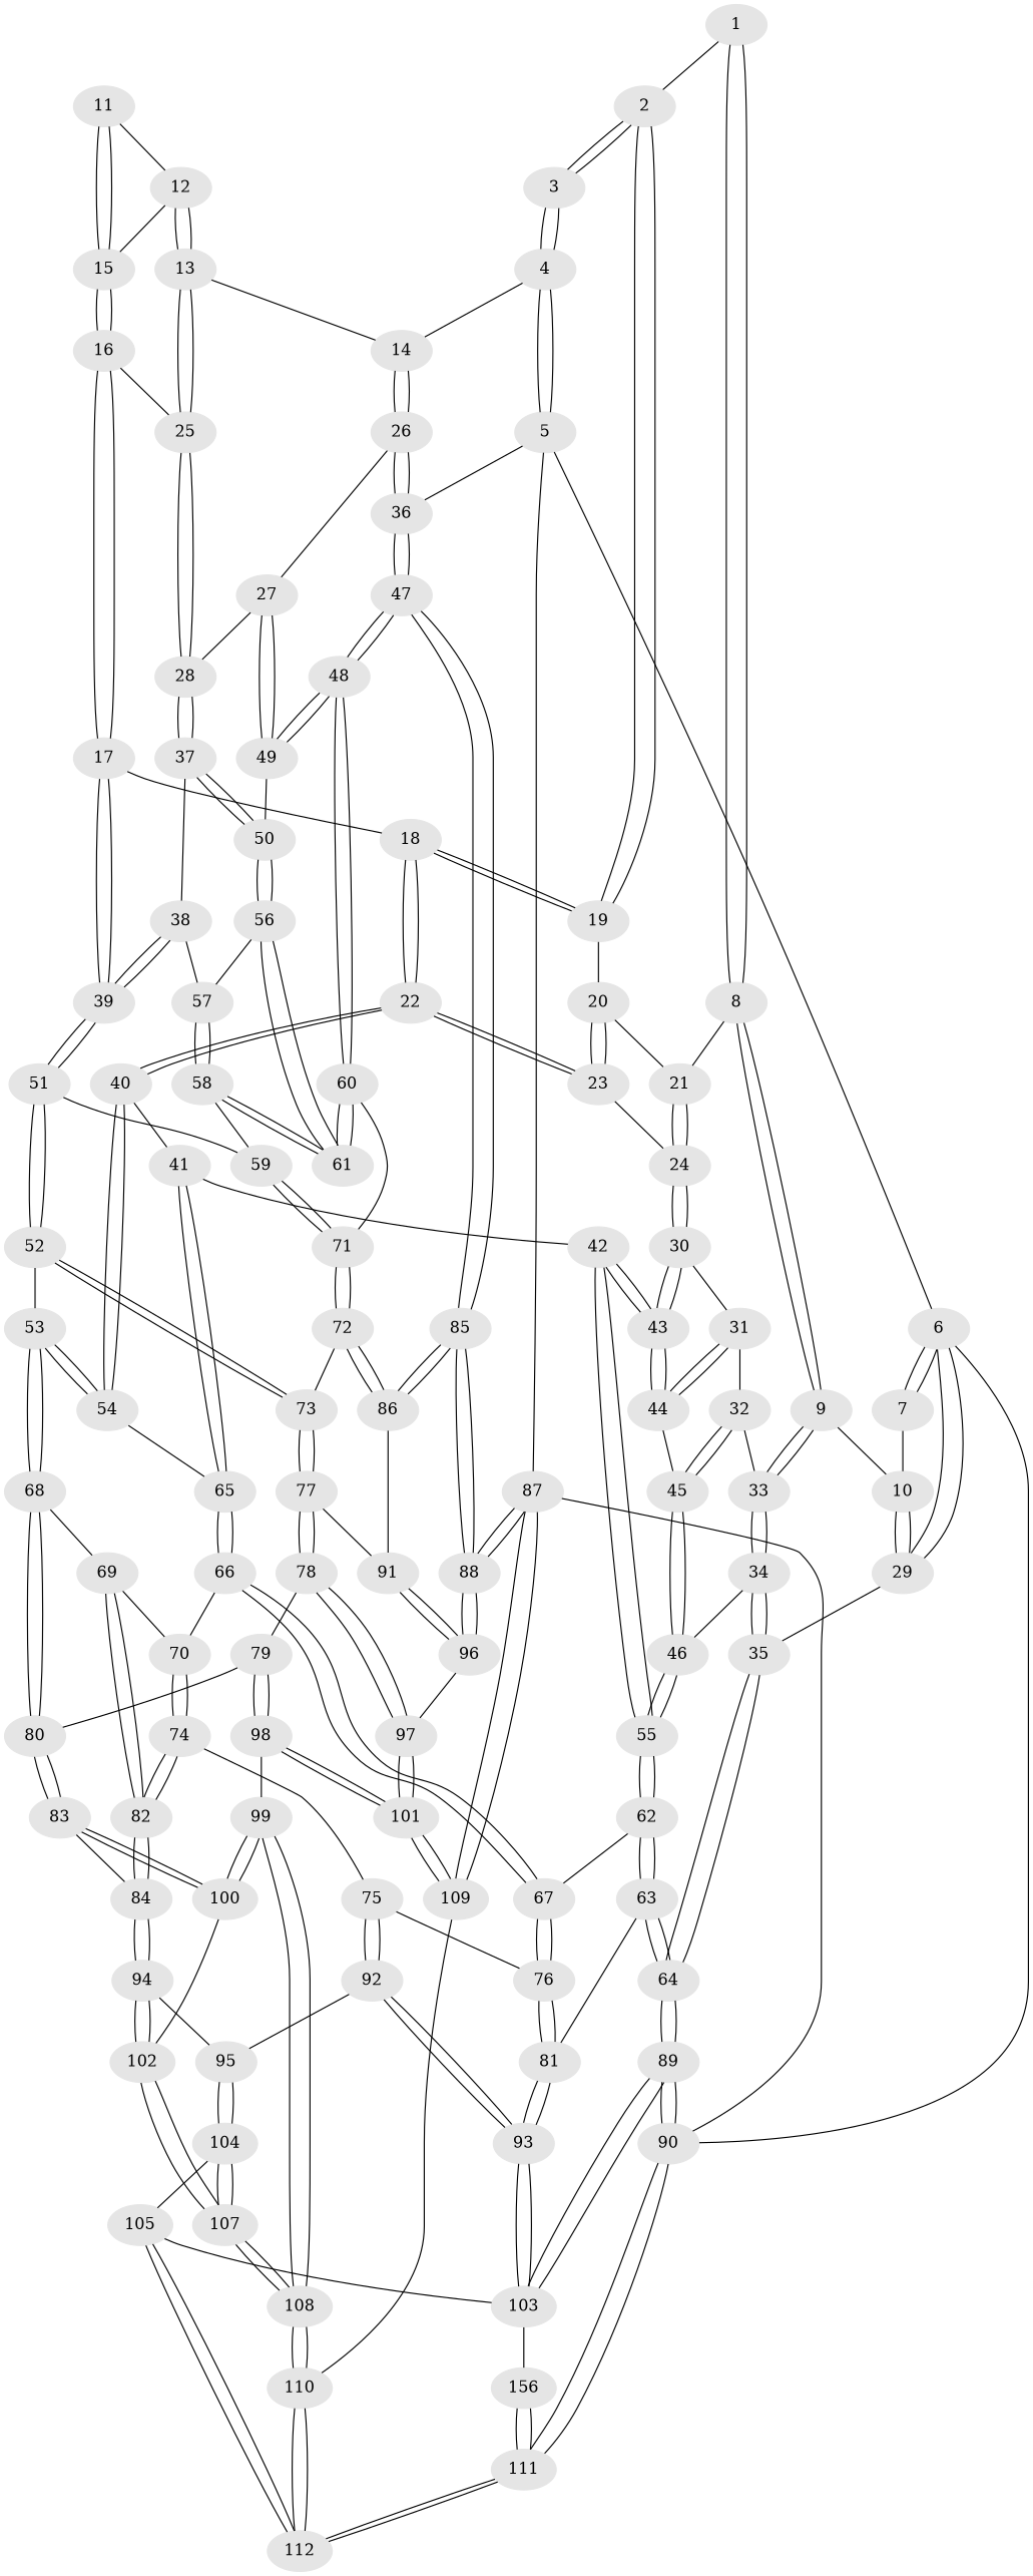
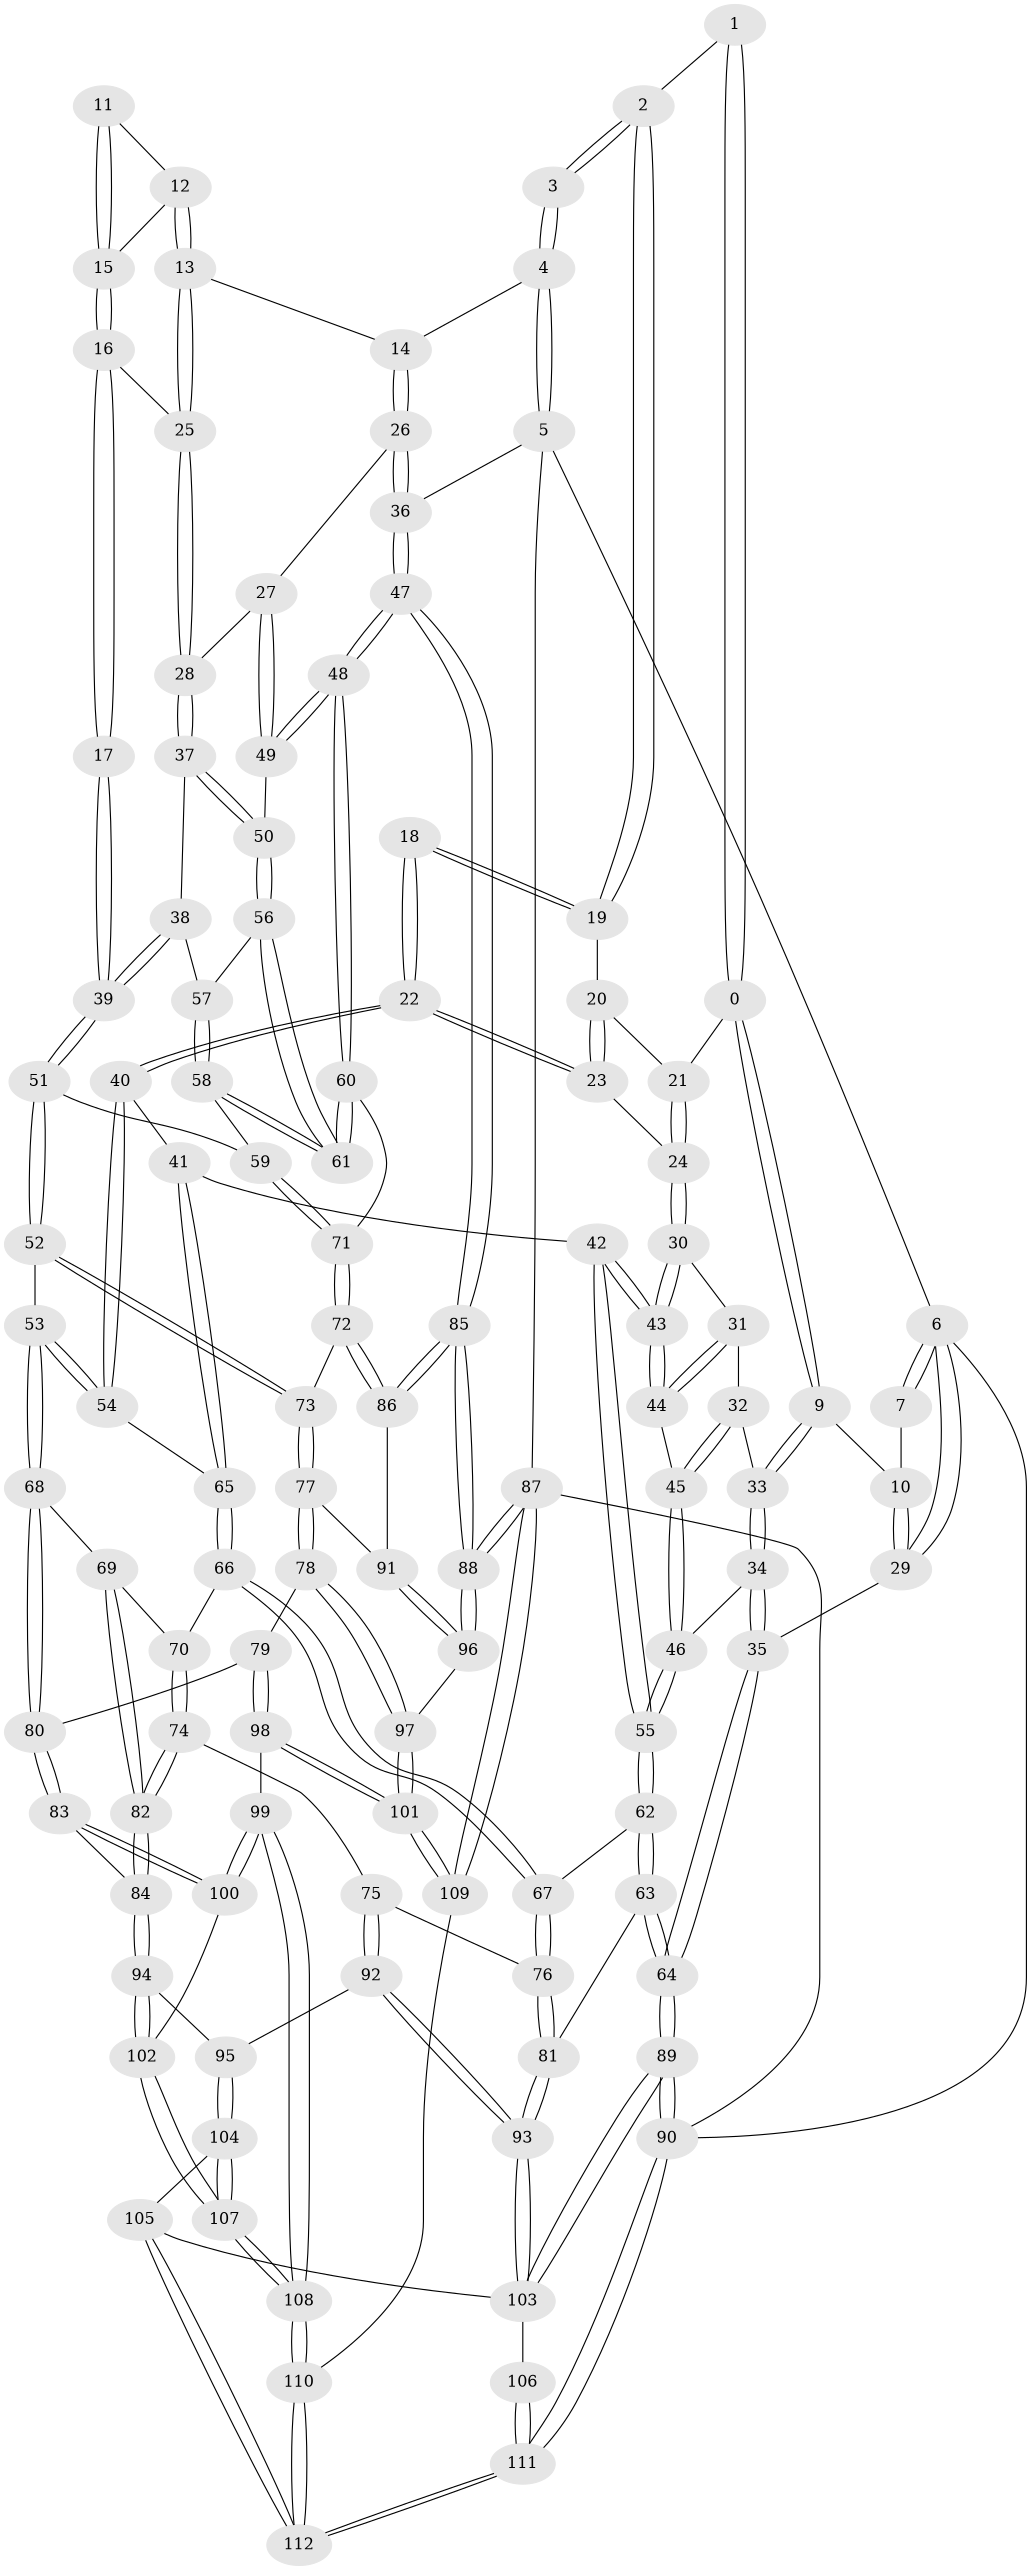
  graph {
    node [color=gray90 style=filled]
    1
    2
-   8
+   8 [label=0]
    3
    19
    9
    21
    4
    20
    5
    14
    6
    36
    87
    26
    7
    29
    90
    47
    88
    109
    10
    35
    111
    33
    24
    34
    11
    12
    15
    13
    16
    25
    28
    27
    17
    18
    39
    22
    51
    23
    40
    30
    41
    54
    31
    43
    37
    49
    50
    38
    64
    32
    44
    45
    46
    55
    89
    48
    85
    57
    56
    58
    52
    59
    42
    65
    66
    62
    60
    86
    61
    71
    53
    73
    68
    77
    69
    80
    63
    67
    72
    81
    76
    93
    103
    70
    74
    82
    83
    84
    75
    91
    78
    92
    95
    79
    97
    96
    98
    101
    99
    100
    94
    102
    110
-   106 [label=156]
+   106
    112
    104
    107
    105
    108
    1 -- 2
    1 -- 8
    1 -- 8
    2 -- 3
    2 -- 3
    2 -- 19
    2 -- 19
    8 -- 9
    8 -- 9
    8 -- 21
    3 -- 4
    3 -- 4
    19 -- 20
    9 -- 10
    9 -- 33
    9 -- 33
    21 -- 24
    21 -- 24
    4 -- 5
    4 -- 5
    4 -- 14
    20 -- 21
    20 -- 23
    20 -- 23
    5 -- 6
    5 -- 36
    5 -- 87
    14 -- 26
    14 -- 26
    6 -- 7
    6 -- 7
    6 -- 29
    6 -- 29
    6 -- 90
    36 -- 47
    36 -- 47
    87 -- 90
    87 -- 88
    87 -- 88
    87 -- 109
    87 -- 109
    26 -- 36
    26 -- 36
    26 -- 27
    7 -- 10
    29 -- 35
    90 -- 111
    90 -- 111
    47 -- 48
    47 -- 48
    47 -- 85
    47 -- 85
    88 -- 96
    88 -- 96
    109 -- 110
    10 -- 29
    10 -- 29
    35 -- 64
    35 -- 64
    111 -- 112
    111 -- 112
    33 -- 34
    33 -- 34
    24 -- 30
    24 -- 30
    34 -- 35
    34 -- 35
    34 -- 46
    11 -- 12
    11 -- 15
    11 -- 15
    12 -- 15
    12 -- 13
    12 -- 13
    15 -- 16
    15 -- 16
    13 -- 14
    13 -- 25
    13 -- 25
    16 -- 25
    16 -- 17
    16 -- 17
    25 -- 28
    25 -- 28
    28 -- 37
    28 -- 37
    27 -- 28
    27 -- 49
    27 -- 49
-   17 -- 18
    17 -- 39
    17 -- 39
    18 -- 19
    18 -- 19
    18 -- 22
    18 -- 22
    39 -- 51
    39 -- 51
    22 -- 23
    22 -- 23
    22 -- 40
    22 -- 40
    51 -- 52
    51 -- 52
    51 -- 59
    23 -- 24
    40 -- 41
    40 -- 54
    40 -- 54
    30 -- 31
    30 -- 43
    30 -- 43
    41 -- 42
    41 -- 65
    41 -- 65
    54 -- 65
    31 -- 32
    31 -- 44
    31 -- 44
    43 -- 44
    43 -- 44
    37 -- 50
    37 -- 50
    37 -- 38
    49 -- 50
    50 -- 56
    50 -- 56
    38 -- 39
    38 -- 39
    38 -- 57
    64 -- 89
    64 -- 89
    32 -- 33
    32 -- 45
    32 -- 45
    44 -- 45
    45 -- 46
    45 -- 46
    46 -- 55
    46 -- 55
    55 -- 62
    55 -- 62
    89 -- 90
    89 -- 90
    89 -- 103
    89 -- 103
    48 -- 49
    48 -- 49
    48 -- 60
    48 -- 60
    85 -- 88
    85 -- 88
    85 -- 86
    85 -- 86
    57 -- 58
    57 -- 58
    56 -- 57
    56 -- 61
    56 -- 61
    58 -- 59
    58 -- 61
    58 -- 61
    52 -- 53
    52 -- 73
    52 -- 73
    59 -- 71
    59 -- 71
    42 -- 43
    42 -- 43
    42 -- 55
    42 -- 55
    65 -- 66
    65 -- 66
    66 -- 67
    66 -- 67
    66 -- 70
    62 -- 63
    62 -- 63
    62 -- 67
    60 -- 61
    60 -- 61
    60 -- 71
    86 -- 91
    71 -- 72
    71 -- 72
    53 -- 54
    53 -- 54
    53 -- 68
    53 -- 68
    73 -- 77
    73 -- 77
    68 -- 69
    68 -- 80
    68 -- 80
    77 -- 91
    77 -- 78
    77 -- 78
    69 -- 70
    69 -- 82
    69 -- 82
    80 -- 83
    80 -- 83
    63 -- 64
    63 -- 64
    63 -- 81
    67 -- 76
    67 -- 76
    72 -- 86
    72 -- 86
    72 -- 73
    81 -- 93
    81 -- 93
    76 -- 81
    76 -- 81
    93 -- 103
    93 -- 103
    103 -- 106
    70 -- 74
    70 -- 74
    74 -- 82
    74 -- 82
    74 -- 75
    82 -- 84
    82 -- 84
    83 -- 84
    83 -- 100
    83 -- 100
    84 -- 94
    84 -- 94
    75 -- 76
    75 -- 92
    75 -- 92
    91 -- 96
    91 -- 96
    78 -- 79
    78 -- 97
    78 -- 97
    92 -- 93
    92 -- 93
    92 -- 95
    95 -- 104
    95 -- 104
    79 -- 80
    79 -- 98
    79 -- 98
    97 -- 101
    97 -- 101
    96 -- 97
    98 -- 101
    98 -- 101
    98 -- 99
    101 -- 109
    101 -- 109
    99 -- 100
    99 -- 100
    99 -- 108
    99 -- 108
    100 -- 102
    94 -- 95
    94 -- 102
    94 -- 102
    102 -- 107
    102 -- 107
    110 -- 112
    110 -- 112
    106 -- 111
    106 -- 111
    104 -- 107
    104 -- 107
    104 -- 105
    107 -- 108
    107 -- 108
    105 -- 103
    105 -- 112
    105 -- 112
    108 -- 110
    108 -- 110
  }
